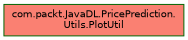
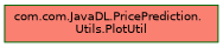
  digraph {
    rankdir=LR
-   n1 [color=darkgreen fillcolor=salmon fontname=Helvetica fontsize=10 height=0.2 label="com.packt.JavaDL.PricePrediction.\lUtils.PlotUtil" shape=record style=filled width=0.4]
+   n1 [color=darkgreen fillcolor=salmon fontname=Helvetica fontsize=10 height=0.2 label="com.com.JavaDL.PricePrediction.\lUtils.PlotUtil" shape=record style=filled width=0.4]
  }
